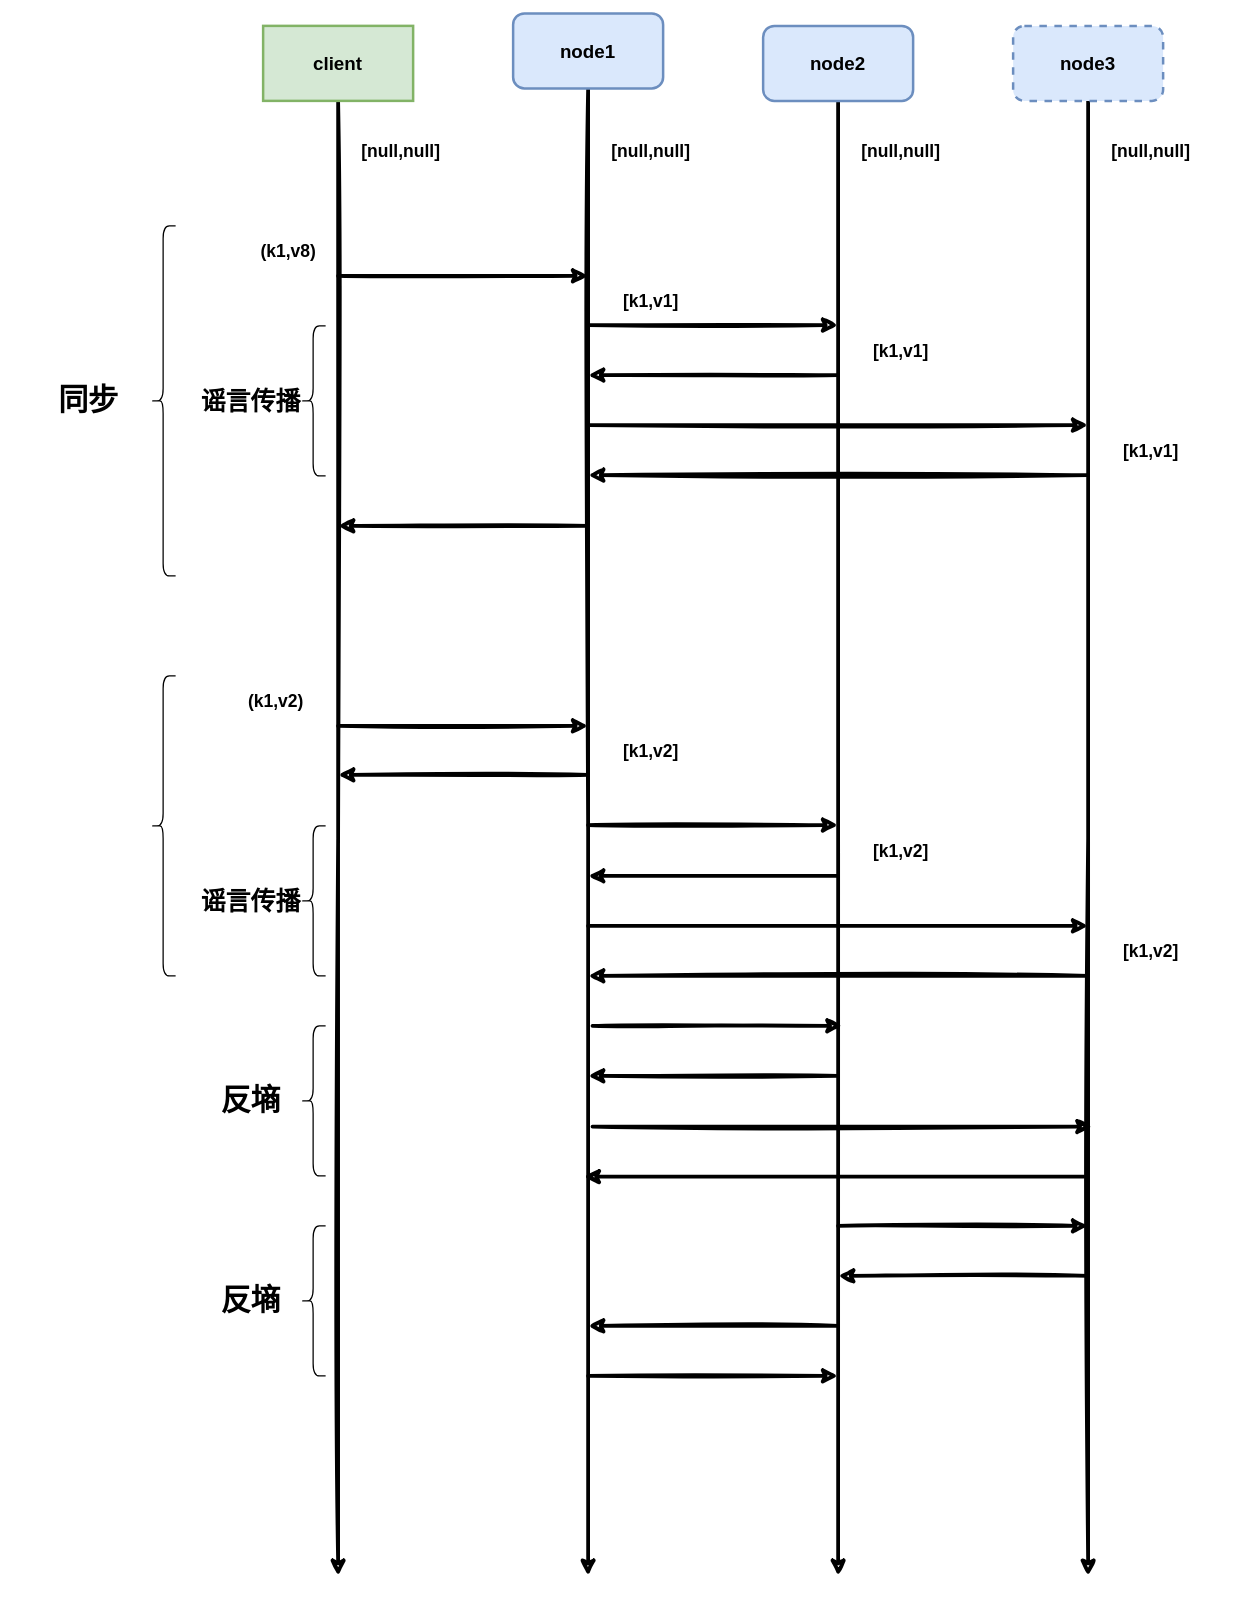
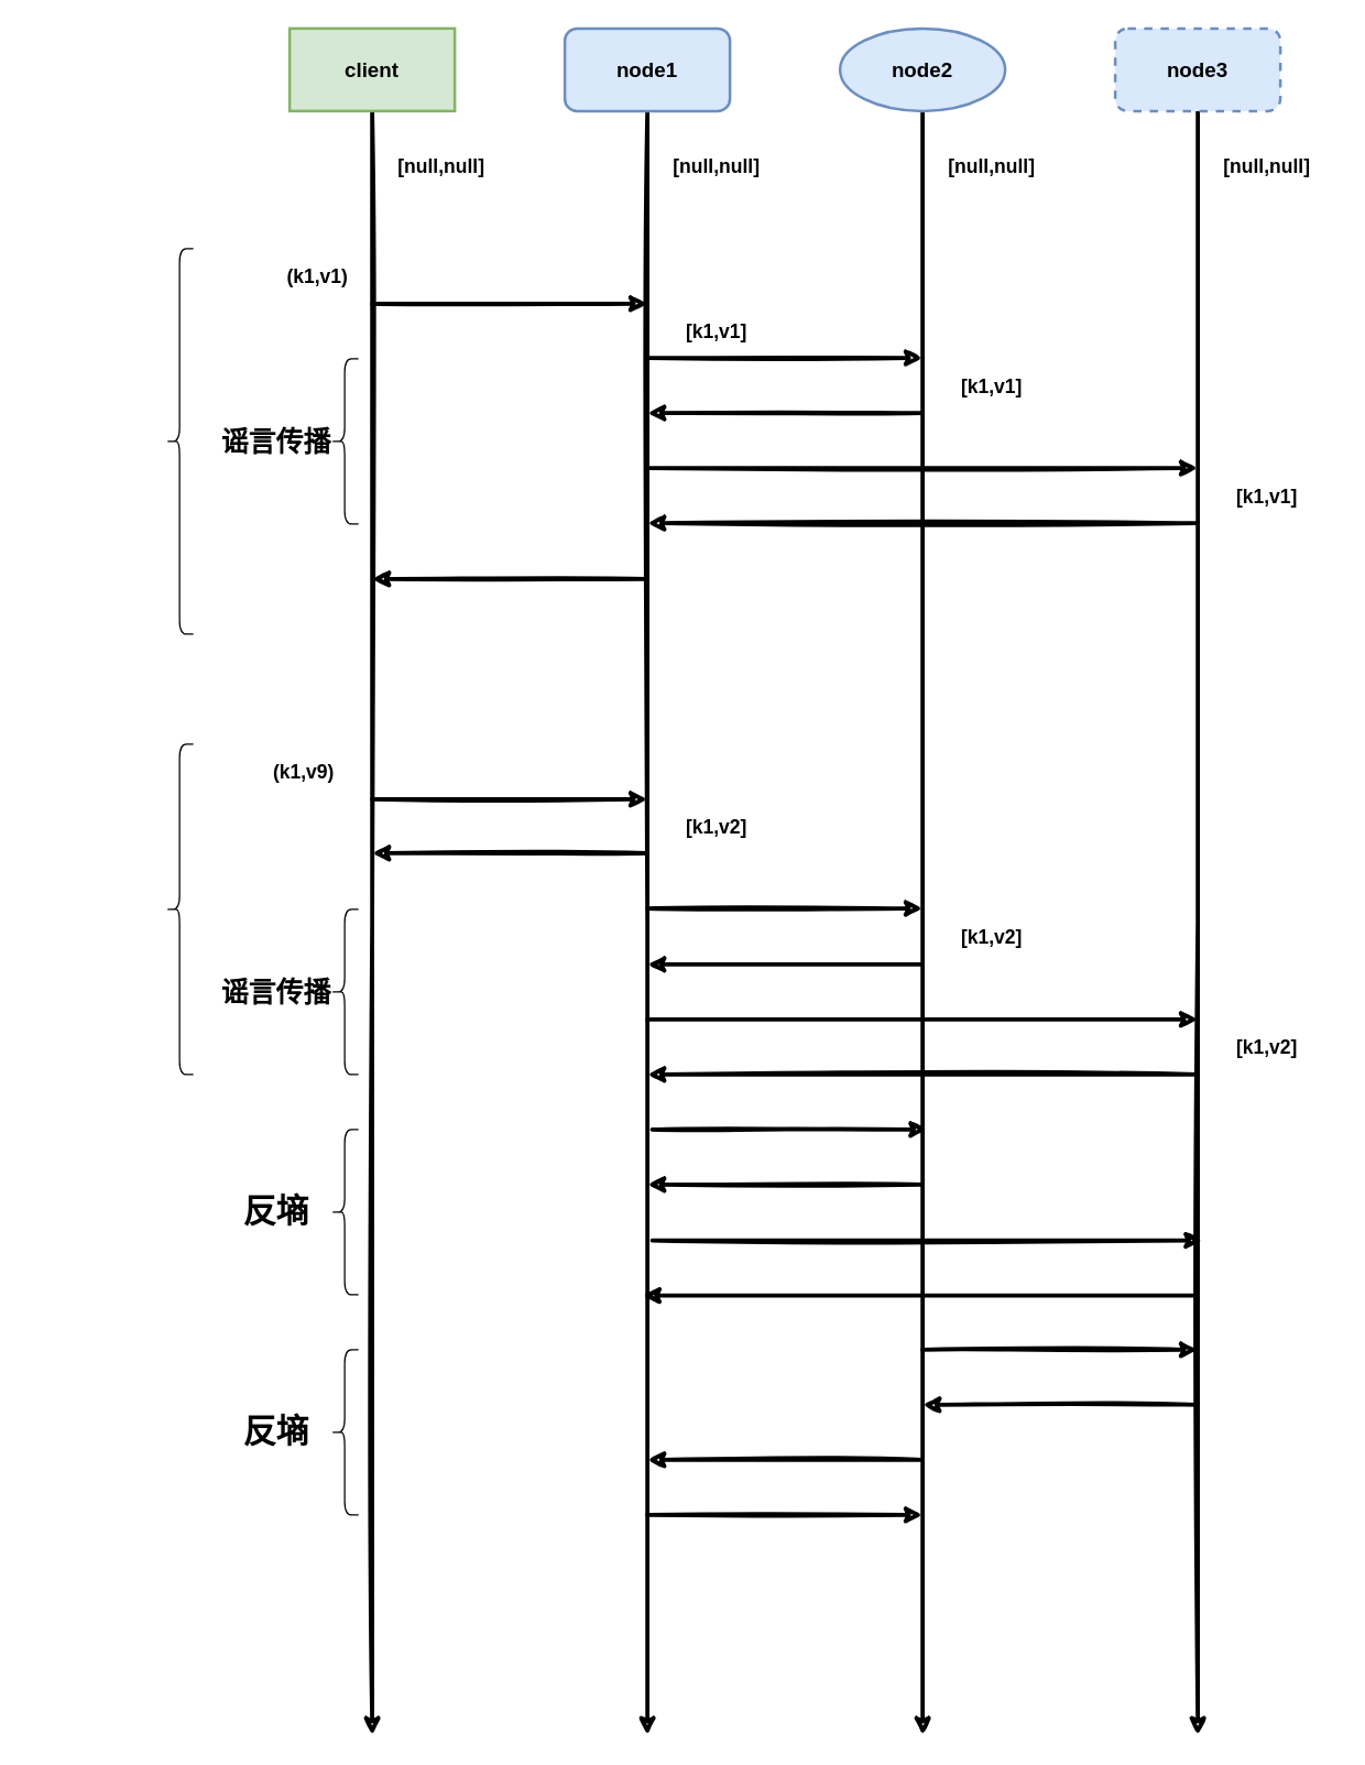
  <mxCell id="0" />
  <mxCell id="1" parent="0" />
  <mxCell id="2" style="edgeStyle=orthogonalEdgeStyle;rounded=0;orthogonalLoop=1;jettySize=auto;html=1;fontSize=15;strokeWidth=3;sketch=1;" edge="1" parent="1" source="3"><mxGeometry relative="1" as="geometry"><mxPoint x="270" y="1260" as="targetPoint" /></mxGeometry></mxCell>
  <mxCell id="3" value="client" style="whiteSpace=wrap;html=1;strokeWidth=2;fillWeight=4;hachureGap=8;hachureAngle=45;fillColor=#d5e8d4;sketch=0;strokeColor=#82b366;fontSize=15;fontStyle=1;rounded=0;" vertex="1" parent="1"><mxGeometry x="210" y="20" width="120" height="60" as="geometry" /></mxCell>
  <mxCell id="4" style="edgeStyle=orthogonalEdgeStyle;rounded=0;orthogonalLoop=1;jettySize=auto;html=1;fontSize=15;strokeWidth=3;sketch=1;" edge="1" parent="1" source="5"><mxGeometry relative="1" as="geometry"><mxPoint x="470" y="1260" as="targetPoint" /></mxGeometry></mxCell>
- <mxCell id="5" value="node1" style="rounded=1;whiteSpace=wrap;html=1;strokeWidth=2;fillWeight=4;hachureGap=8;hachureAngle=45;fillColor=#dae8fc;sketch=0;strokeColor=#6c8ebf;fontSize=15;fontStyle=1" vertex="1" parent="1"><mxGeometry x="410" y="10" width="120" height="60" as="geometry" /></mxCell>
+ <mxCell id="5" value="node1" style="rounded=1;whiteSpace=wrap;html=1;strokeWidth=2;fillWeight=4;hachureGap=8;hachureAngle=45;fillColor=#dae8fc;sketch=0;strokeColor=#6c8ebf;fontSize=15;fontStyle=1" vertex="1" parent="1"><mxGeometry x="410" y="20" width="120" height="60" as="geometry" /></mxCell>
  <mxCell id="6" style="edgeStyle=orthogonalEdgeStyle;rounded=0;orthogonalLoop=1;jettySize=auto;html=1;fontSize=15;strokeWidth=3;sketch=1;" edge="1" parent="1" source="7"><mxGeometry relative="1" as="geometry"><mxPoint x="670" y="1260" as="targetPoint" /></mxGeometry></mxCell>
- <mxCell id="7" value="node2" style="rounded=1;whiteSpace=wrap;html=1;strokeWidth=2;fillWeight=4;hachureGap=8;hachureAngle=45;fillColor=#dae8fc;sketch=0;strokeColor=#6c8ebf;fontSize=15;fontStyle=1" vertex="1" parent="1"><mxGeometry x="610" y="20" width="120" height="60" as="geometry" /></mxCell>
+ <mxCell id="7" value="node2" style="ellipse;whiteSpace=wrap;html=1;strokeWidth=2;fillWeight=4;hachureGap=8;hachureAngle=45;fillColor=#dae8fc;sketch=0;strokeColor=#6c8ebf;fontSize=15;fontStyle=1;" vertex="1" parent="1"><mxGeometry x="610" y="20" width="120" height="60" as="geometry" /></mxCell>
  <mxCell id="8" style="edgeStyle=orthogonalEdgeStyle;rounded=0;orthogonalLoop=1;jettySize=auto;html=1;fontSize=15;strokeWidth=3;sketch=1;" edge="1" parent="1" source="9"><mxGeometry relative="1" as="geometry"><mxPoint x="870" y="1260" as="targetPoint" /></mxGeometry></mxCell>
  <mxCell id="9" value="node3" style="rounded=1;whiteSpace=wrap;html=1;strokeWidth=2;fillWeight=4;hachureGap=8;hachureAngle=45;fillColor=#dae8fc;sketch=0;strokeColor=#6c8ebf;fontSize=15;fontStyle=1;dashed=1;" vertex="1" parent="1"><mxGeometry x="810" y="20" width="120" height="60" as="geometry" /></mxCell>
  <mxCell id="10" value="" style="endArrow=classic;html=1;rounded=0;sketch=1;strokeWidth=3;fontSize=14;" edge="1" parent="1"><mxGeometry width="50" height="50" relative="1" as="geometry"><mxPoint x="270" y="220" as="sourcePoint" /><mxPoint x="470" y="220" as="targetPoint" /></mxGeometry></mxCell>
  <mxCell id="11" value="[null,null]" style="text;strokeColor=none;fillColor=none;html=1;fontSize=14;fontStyle=1;verticalAlign=middle;align=center;sketch=0;" vertex="1" parent="1"><mxGeometry x="270" y="100" width="100" height="40" as="geometry" /></mxCell>
  <mxCell id="12" value="" style="endArrow=classic;html=1;rounded=0;sketch=1;strokeWidth=3;fontSize=15;" edge="1" parent="1"><mxGeometry width="50" height="50" relative="1" as="geometry"><mxPoint x="470" y="339.41" as="sourcePoint" /><mxPoint x="870" y="339.41" as="targetPoint" /><Array as="points" /></mxGeometry></mxCell>
  <mxCell id="13" value="[null,null]" style="text;strokeColor=none;fillColor=none;html=1;fontSize=14;fontStyle=1;verticalAlign=middle;align=center;sketch=0;" vertex="1" parent="1"><mxGeometry x="470" y="100" width="100" height="40" as="geometry" /></mxCell>
  <mxCell id="14" value="" style="endArrow=classic;html=1;rounded=0;sketch=1;strokeWidth=3;fontSize=15;" edge="1" parent="1"><mxGeometry width="50" height="50" relative="1" as="geometry"><mxPoint x="470" y="420" as="sourcePoint" /><mxPoint x="270" y="420" as="targetPoint" /></mxGeometry></mxCell>
  <mxCell id="15" value="" style="endArrow=classic;html=1;rounded=0;sketch=1;strokeWidth=3;fontSize=15;" edge="1" parent="1"><mxGeometry width="50" height="50" relative="1" as="geometry"><mxPoint x="870" y="379.41" as="sourcePoint" /><mxPoint x="470" y="379.41" as="targetPoint" /></mxGeometry></mxCell>
  <mxCell id="16" value="" style="endArrow=classic;html=1;rounded=0;sketch=1;strokeWidth=3;fontSize=14;" edge="1" parent="1"><mxGeometry width="50" height="50" relative="1" as="geometry"><mxPoint x="270" y="580" as="sourcePoint" /><mxPoint x="470" y="580" as="targetPoint" /></mxGeometry></mxCell>
  <mxCell id="17" value="" style="endArrow=classic;html=1;rounded=0;sketch=1;strokeWidth=3;fontSize=15;" edge="1" parent="1"><mxGeometry width="50" height="50" relative="1" as="geometry"><mxPoint x="470" y="740" as="sourcePoint" /><mxPoint x="870" y="740" as="targetPoint" /><Array as="points" /></mxGeometry></mxCell>
- <mxCell id="18" value="(k1,v8)" style="text;strokeColor=none;fillColor=none;html=1;fontSize=14;fontStyle=1;verticalAlign=middle;align=center;sketch=0;" vertex="1" parent="1"><mxGeometry x="180" y="180" width="100" height="40" as="geometry" /></mxCell>
+ <mxCell id="18" value="(k1,v1)" style="text;strokeColor=none;fillColor=none;html=1;fontSize=14;fontStyle=1;verticalAlign=middle;align=center;sketch=0;" vertex="1" parent="1"><mxGeometry x="180" y="180" width="100" height="40" as="geometry" /></mxCell>
  <mxCell id="19" value="" style="shape=curlyBracket;whiteSpace=wrap;html=1;rounded=1;labelPosition=left;verticalLabelPosition=middle;align=right;verticalAlign=middle;sketch=0;fontSize=14;" vertex="1" parent="1"><mxGeometry x="120" y="180" width="20" height="280" as="geometry" /></mxCell>
  <mxCell id="20" value="" style="shape=curlyBracket;whiteSpace=wrap;html=1;rounded=1;labelPosition=left;verticalLabelPosition=middle;align=right;verticalAlign=middle;sketch=0;fontSize=14;" vertex="1" parent="1"><mxGeometry x="120" y="540" width="20" height="240" as="geometry" /></mxCell>
  <mxCell id="21" value="" style="endArrow=classic;html=1;rounded=0;sketch=1;strokeWidth=3;fontSize=15;" edge="1" parent="1"><mxGeometry width="50" height="50" relative="1" as="geometry"><mxPoint x="470" y="619.23" as="sourcePoint" /><mxPoint x="270" y="619.23" as="targetPoint" /></mxGeometry></mxCell>
  <mxCell id="22" value="" style="endArrow=classic;html=1;rounded=0;sketch=1;strokeWidth=3;fontSize=15;" edge="1" parent="1"><mxGeometry width="50" height="50" relative="1" as="geometry"><mxPoint x="870" y="780" as="sourcePoint" /><mxPoint x="470" y="780" as="targetPoint" /></mxGeometry></mxCell>
  <mxCell id="23" value="[null,null]" style="text;strokeColor=none;fillColor=none;html=1;fontSize=14;fontStyle=1;verticalAlign=middle;align=center;sketch=0;" vertex="1" parent="1"><mxGeometry x="670" y="100" width="100" height="40" as="geometry" /></mxCell>
  <mxCell id="24" value="[null,null]" style="text;strokeColor=none;fillColor=none;html=1;fontSize=14;fontStyle=1;verticalAlign=middle;align=center;sketch=0;" vertex="1" parent="1"><mxGeometry x="870" y="100" width="100" height="40" as="geometry" /></mxCell>
  <mxCell id="25" value="" style="endArrow=classic;html=1;rounded=0;sketch=1;strokeWidth=3;fontSize=14;" edge="1" parent="1"><mxGeometry width="50" height="50" relative="1" as="geometry"><mxPoint x="470" y="259.41" as="sourcePoint" /><mxPoint x="670" y="259.41" as="targetPoint" /></mxGeometry></mxCell>
  <mxCell id="26" value="" style="endArrow=classic;html=1;rounded=0;sketch=1;strokeWidth=3;fontSize=15;" edge="1" parent="1"><mxGeometry width="50" height="50" relative="1" as="geometry"><mxPoint x="670" y="299.41" as="sourcePoint" /><mxPoint x="470" y="299.41" as="targetPoint" /></mxGeometry></mxCell>
  <mxCell id="27" value="[k1,v1]" style="text;strokeColor=none;fillColor=none;html=1;fontSize=14;fontStyle=1;verticalAlign=middle;align=center;sketch=0;" vertex="1" parent="1"><mxGeometry x="470" y="220" width="100" height="40" as="geometry" /></mxCell>
  <mxCell id="28" value="[k1,v1]" style="text;strokeColor=none;fillColor=none;html=1;fontSize=14;fontStyle=1;verticalAlign=middle;align=center;sketch=0;" vertex="1" parent="1"><mxGeometry x="670" y="260" width="100" height="40" as="geometry" /></mxCell>
  <mxCell id="29" value="[k1,v1]" style="text;strokeColor=none;fillColor=none;html=1;fontSize=14;fontStyle=1;verticalAlign=middle;align=center;sketch=0;" vertex="1" parent="1"><mxGeometry x="870" y="340" width="100" height="40" as="geometry" /></mxCell>
  <mxCell id="30" value="" style="endArrow=classic;html=1;rounded=0;sketch=1;strokeWidth=3;fontSize=14;" edge="1" parent="1"><mxGeometry width="50" height="50" relative="1" as="geometry"><mxPoint x="470" y="659.41" as="sourcePoint" /><mxPoint x="670" y="659.41" as="targetPoint" /></mxGeometry></mxCell>
  <mxCell id="31" value="" style="endArrow=classic;html=1;rounded=0;sketch=1;strokeWidth=3;fontSize=15;" edge="1" parent="1"><mxGeometry width="50" height="50" relative="1" as="geometry"><mxPoint x="670" y="700" as="sourcePoint" /><mxPoint x="470" y="700" as="targetPoint" /></mxGeometry></mxCell>
- <mxCell id="32" value="(k1,v2)" style="text;strokeColor=none;fillColor=none;html=1;fontSize=14;fontStyle=1;verticalAlign=middle;align=center;sketch=0;" vertex="1" parent="1"><mxGeometry x="170" y="540" width="100" height="40" as="geometry" /></mxCell>
+ <mxCell id="32" value="(k1,v9)" style="text;strokeColor=none;fillColor=none;html=1;fontSize=14;fontStyle=1;verticalAlign=middle;align=center;sketch=0;" vertex="1" parent="1"><mxGeometry x="170" y="540" width="100" height="40" as="geometry" /></mxCell>
  <mxCell id="33" value="" style="endArrow=classic;html=1;rounded=0;sketch=1;strokeWidth=3;fontSize=15;" edge="1" parent="1"><mxGeometry width="50" height="50" relative="1" as="geometry"><mxPoint x="473.5" y="900.59" as="sourcePoint" /><mxPoint x="873.5" y="900.59" as="targetPoint" /><Array as="points" /></mxGeometry></mxCell>
  <mxCell id="34" value="" style="endArrow=classic;html=1;rounded=0;sketch=1;strokeWidth=3;fontSize=15;" edge="1" parent="1"><mxGeometry width="50" height="50" relative="1" as="geometry"><mxPoint x="866.5" y="940.59" as="sourcePoint" /><mxPoint x="466.5" y="940.59" as="targetPoint" /></mxGeometry></mxCell>
  <mxCell id="35" value="" style="endArrow=classic;html=1;rounded=0;sketch=1;strokeWidth=3;fontSize=14;" edge="1" parent="1"><mxGeometry width="50" height="50" relative="1" as="geometry"><mxPoint x="473.5" y="820" as="sourcePoint" /><mxPoint x="673.5" y="820" as="targetPoint" /></mxGeometry></mxCell>
  <mxCell id="36" value="" style="endArrow=classic;html=1;rounded=0;sketch=1;strokeWidth=3;fontSize=15;" edge="1" parent="1"><mxGeometry width="50" height="50" relative="1" as="geometry"><mxPoint x="670" y="860" as="sourcePoint" /><mxPoint x="470" y="860" as="targetPoint" /></mxGeometry></mxCell>
  <mxCell id="37" value="" style="shape=curlyBracket;whiteSpace=wrap;html=1;rounded=1;labelPosition=left;verticalLabelPosition=middle;align=right;verticalAlign=middle;sketch=0;fontSize=14;" vertex="1" parent="1"><mxGeometry x="240" y="820" width="20" height="120" as="geometry" /></mxCell>
  <mxCell id="38" value="反墒" style="text;strokeColor=none;fillColor=none;html=1;fontSize=24;fontStyle=1;verticalAlign=middle;align=center;sketch=0;" vertex="1" parent="1"><mxGeometry x="150" y="860" width="100" height="40" as="geometry" /></mxCell>
  <mxCell id="39" value="" style="shape=curlyBracket;whiteSpace=wrap;html=1;rounded=1;labelPosition=left;verticalLabelPosition=middle;align=right;verticalAlign=middle;sketch=0;fontSize=14;" vertex="1" parent="1"><mxGeometry x="240" y="660" width="20" height="120" as="geometry" /></mxCell>
  <mxCell id="40" value="" style="shape=curlyBracket;whiteSpace=wrap;html=1;rounded=1;labelPosition=left;verticalLabelPosition=middle;align=right;verticalAlign=middle;sketch=0;fontSize=14;" vertex="1" parent="1"><mxGeometry x="240" y="260" width="20" height="120" as="geometry" /></mxCell>
  <mxCell id="41" value="&lt;font style=&quot;font-size: 20px;&quot;&gt;谣言传播&lt;/font&gt;" style="text;strokeColor=none;fillColor=none;html=1;fontSize=24;fontStyle=1;verticalAlign=middle;align=center;sketch=0;" vertex="1" parent="1"><mxGeometry x="140" y="300" width="120" height="40" as="geometry" /></mxCell>
  <mxCell id="42" value="&lt;font style=&quot;font-size: 20px;&quot;&gt;谣言传播&lt;/font&gt;" style="text;strokeColor=none;fillColor=none;html=1;fontSize=24;fontStyle=1;verticalAlign=middle;align=center;sketch=0;" vertex="1" parent="1"><mxGeometry x="140" y="700" width="120" height="40" as="geometry" /></mxCell>
- <mxCell id="43" value="同步" style="text;strokeColor=none;fillColor=none;html=1;fontSize=24;fontStyle=1;verticalAlign=middle;align=center;sketch=0;" vertex="1" parent="1"><mxGeometry x="20" y="300" width="100" height="40" as="geometry" /></mxCell>
  <mxCell id="44" value="" style="endArrow=classic;html=1;rounded=0;sketch=1;strokeWidth=3;fontSize=14;" edge="1" parent="1"><mxGeometry width="50" height="50" relative="1" as="geometry"><mxPoint x="670" y="980" as="sourcePoint" /><mxPoint x="870" y="980" as="targetPoint" /></mxGeometry></mxCell>
  <mxCell id="45" value="" style="endArrow=classic;html=1;rounded=0;sketch=1;strokeWidth=3;fontSize=15;" edge="1" parent="1"><mxGeometry width="50" height="50" relative="1" as="geometry"><mxPoint x="870" y="1020" as="sourcePoint" /><mxPoint x="670" y="1020" as="targetPoint" /></mxGeometry></mxCell>
  <mxCell id="46" value="" style="endArrow=classic;html=1;rounded=0;sketch=1;strokeWidth=3;fontSize=14;" edge="1" parent="1"><mxGeometry width="50" height="50" relative="1" as="geometry"><mxPoint x="470" y="1100" as="sourcePoint" /><mxPoint x="670" y="1100" as="targetPoint" /></mxGeometry></mxCell>
  <mxCell id="47" value="" style="endArrow=classic;html=1;rounded=0;sketch=1;strokeWidth=3;fontSize=15;" edge="1" parent="1"><mxGeometry width="50" height="50" relative="1" as="geometry"><mxPoint x="670" y="1060" as="sourcePoint" /><mxPoint x="470" y="1060" as="targetPoint" /></mxGeometry></mxCell>
  <mxCell id="48" value="" style="shape=curlyBracket;whiteSpace=wrap;html=1;rounded=1;labelPosition=left;verticalLabelPosition=middle;align=right;verticalAlign=middle;sketch=0;fontSize=14;" vertex="1" parent="1"><mxGeometry x="240" y="980" width="20" height="120" as="geometry" /></mxCell>
  <mxCell id="49" value="反墒" style="text;strokeColor=none;fillColor=none;html=1;fontSize=24;fontStyle=1;verticalAlign=middle;align=center;sketch=0;" vertex="1" parent="1"><mxGeometry x="150" y="1020" width="100" height="40" as="geometry" /></mxCell>
  <mxCell id="50" value="[k1,v2]" style="text;strokeColor=none;fillColor=none;html=1;fontSize=14;fontStyle=1;verticalAlign=middle;align=center;sketch=0;" vertex="1" parent="1"><mxGeometry x="470" y="580" width="100" height="40" as="geometry" /></mxCell>
  <mxCell id="51" value="[k1,v2]" style="text;strokeColor=none;fillColor=none;html=1;fontSize=14;fontStyle=1;verticalAlign=middle;align=center;sketch=0;" vertex="1" parent="1"><mxGeometry x="670" y="660" width="100" height="40" as="geometry" /></mxCell>
  <mxCell id="52" value="[k1,v2]" style="text;strokeColor=none;fillColor=none;html=1;fontSize=14;fontStyle=1;verticalAlign=middle;align=center;sketch=0;" vertex="1" parent="1"><mxGeometry x="870" y="740" width="100" height="40" as="geometry" /></mxCell>
